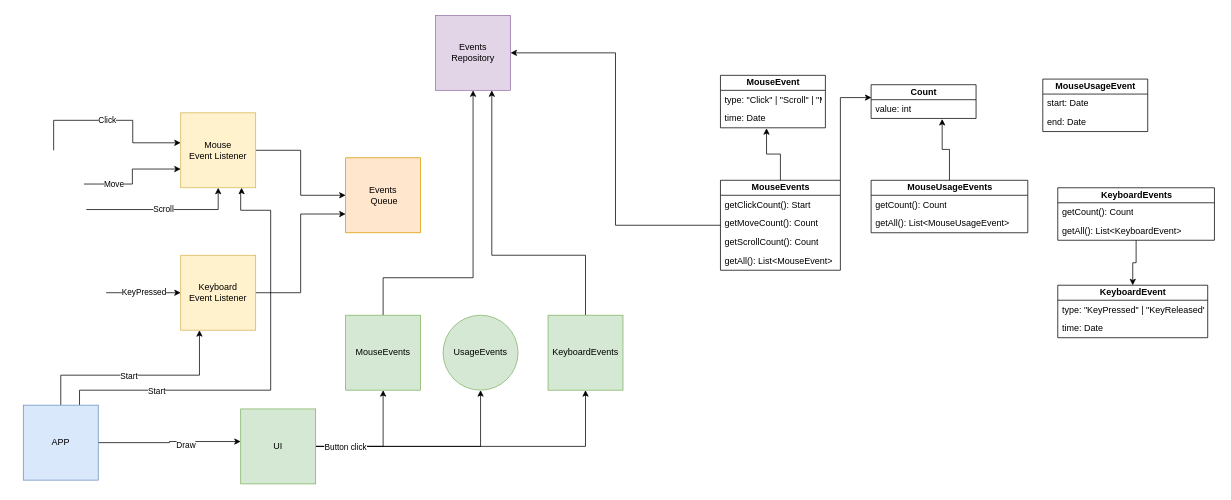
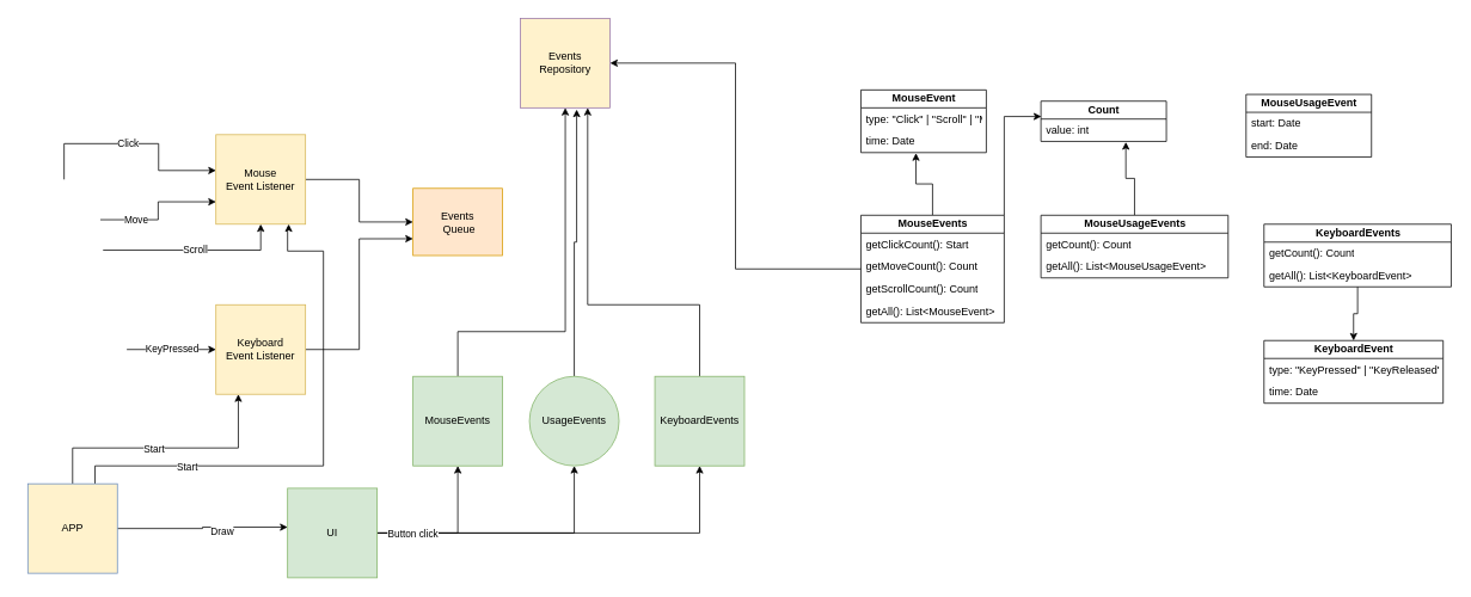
  <mxCell id="0" />
  <mxCell id="1" parent="0" />
  <mxCell id="2" style="edgeStyle=orthogonalEdgeStyle;rounded=0;orthogonalLoop=1;jettySize=auto;html=1;" edge="1" parent="1" source="7"><mxGeometry relative="1" as="geometry"><mxPoint x="240" y="190" as="targetPoint" /><Array as="points"><mxPoint x="71" y="160" /><mxPoint x="176" y="160" /><mxPoint x="176" y="190" /></Array></mxGeometry></mxCell>
  <mxCell id="3" value="Click" style="edgeLabel;html=1;align=center;verticalAlign=middle;resizable=0;points=[];" vertex="1" connectable="0" parent="2"><mxGeometry x="-0.077" y="1" relative="1" as="geometry"><mxPoint as="offset" /></mxGeometry></mxCell>
  <mxCell id="4" value="Scroll" style="edgeStyle=orthogonalEdgeStyle;rounded=0;orthogonalLoop=1;jettySize=auto;html=1;entryX=0.5;entryY=1;entryDx=0;entryDy=0;exitX=1.037;exitY=0.878;exitDx=0;exitDy=0;exitPerimeter=0;" edge="1" parent="1" source="7" target="11"><mxGeometry relative="1" as="geometry" /></mxCell>
  <mxCell id="5" style="edgeStyle=orthogonalEdgeStyle;rounded=0;orthogonalLoop=1;jettySize=auto;html=1;entryX=0;entryY=0.75;entryDx=0;entryDy=0;" edge="1" parent="1" source="7" target="11"><mxGeometry relative="1" as="geometry" /></mxCell>
  <mxCell id="6" value="Move" style="edgeLabel;html=1;align=center;verticalAlign=middle;resizable=0;points=[];" vertex="1" connectable="0" parent="5"><mxGeometry x="-0.476" y="1" relative="1" as="geometry"><mxPoint as="offset" /></mxGeometry></mxCell>
  <mxCell id="7" value="" style="shape=image;verticalLabelPosition=bottom;labelBackgroundColor=default;verticalAlign=top;aspect=fixed;imageAspect=0;image=https://img.freepik.com/free-icon/mouse-computer-with-electric-cable_318-9482.jpg?w=2000;" vertex="1" parent="1"><mxGeometry x="30" y="200" width="81" height="90" as="geometry" /></mxCell>
  <mxCell id="8" value="KeyPressed" style="edgeStyle=orthogonalEdgeStyle;rounded=0;orthogonalLoop=1;jettySize=auto;html=1;" edge="1" parent="1" source="9" target="13"><mxGeometry relative="1" as="geometry" /></mxCell>
  <mxCell id="9" value="" style="shape=image;verticalLabelPosition=bottom;labelBackgroundColor=default;verticalAlign=top;aspect=fixed;imageAspect=0;image=https://img.freepik.com/free-vector/illustration-computer-keyboard_53876-5567.jpg?w=2000;" vertex="1" parent="1"><mxGeometry x="20.5" y="330" width="120" height="120" as="geometry" /></mxCell>
  <mxCell id="10" style="edgeStyle=orthogonalEdgeStyle;rounded=0;orthogonalLoop=1;jettySize=auto;html=1;" edge="1" parent="1" source="11" target="14"><mxGeometry relative="1" as="geometry" /></mxCell>
  <mxCell id="11" value="Mouse &lt;br&gt;Event Listener" style="whiteSpace=wrap;html=1;aspect=fixed;fillColor=#fff2cc;strokeColor=#d6b656;" vertex="1" parent="1"><mxGeometry x="240" y="150" width="100" height="100" as="geometry" /></mxCell>
  <mxCell id="12" style="edgeStyle=orthogonalEdgeStyle;rounded=0;orthogonalLoop=1;jettySize=auto;html=1;entryX=0;entryY=0.75;entryDx=0;entryDy=0;" edge="1" parent="1" source="13" target="14"><mxGeometry relative="1" as="geometry" /></mxCell>
  <mxCell id="13" value="Keyboard&lt;br&gt;Event Listener" style="whiteSpace=wrap;html=1;aspect=fixed;fillColor=#fff2cc;strokeColor=#d6b656;" vertex="1" parent="1"><mxGeometry x="240" y="340" width="100" height="100" as="geometry" /></mxCell>
- <mxCell id="14" value="Events&lt;br&gt;&amp;nbsp;Queue" style="whiteSpace=wrap;html=1;aspect=fixed;fillColor=#ffe6cc;strokeColor=#d79b00;" vertex="1" parent="1"><mxGeometry x="460" y="210" width="100" height="100" as="geometry" /></mxCell>
- <mxCell id="15" value="Events&lt;br&gt;Repository" style="whiteSpace=wrap;html=1;aspect=fixed;fillColor=#e1d5e7;strokeColor=#9673a6;" vertex="1" parent="1"><mxGeometry x="580" y="20" width="100" height="100" as="geometry" /></mxCell>
+ <mxCell id="14" value="Events&lt;br&gt;&amp;nbsp;Queue" style="whiteSpace=wrap;html=1;aspect=fixed;fillColor=#ffe6cc;strokeColor=#d79b00;" vertex="1" parent="1"><mxGeometry x="460" y="210" width="100" height="75" as="geometry" /></mxCell>
+ <mxCell id="15" value="Events&lt;br&gt;Repository" style="whiteSpace=wrap;html=1;aspect=fixed;fillColor=#fff2cc;strokeColor=#9673a6;" vertex="1" parent="1"><mxGeometry x="580" y="20" width="100" height="100" as="geometry" /></mxCell>
  <mxCell id="16" style="edgeStyle=orthogonalEdgeStyle;rounded=0;orthogonalLoop=1;jettySize=auto;html=1;entryX=0.5;entryY=1;entryDx=0;entryDy=0;" edge="1" parent="1" source="20" target="29"><mxGeometry relative="1" as="geometry" /></mxCell>
  <mxCell id="17" style="edgeStyle=orthogonalEdgeStyle;rounded=0;orthogonalLoop=1;jettySize=auto;html=1;" edge="1" parent="1" source="20" target="31"><mxGeometry relative="1" as="geometry" /></mxCell>
  <mxCell id="18" style="edgeStyle=orthogonalEdgeStyle;rounded=0;orthogonalLoop=1;jettySize=auto;html=1;" edge="1" parent="1" source="20" target="33"><mxGeometry relative="1" as="geometry" /></mxCell>
  <mxCell id="19" value="Button click" style="edgeLabel;html=1;align=center;verticalAlign=middle;resizable=0;points=[];" vertex="1" connectable="0" parent="18"><mxGeometry x="-0.66" y="-4" relative="1" as="geometry"><mxPoint x="-11" y="-4" as="offset" /></mxGeometry></mxCell>
  <mxCell id="20" value="UI" style="whiteSpace=wrap;html=1;aspect=fixed;fillColor=#d5e8d4;strokeColor=#82b366;" vertex="1" parent="1"><mxGeometry x="320" y="545" width="100" height="100" as="geometry" /></mxCell>
  <mxCell id="21" style="edgeStyle=orthogonalEdgeStyle;rounded=0;orthogonalLoop=1;jettySize=auto;html=1;entryX=0.25;entryY=1;entryDx=0;entryDy=0;" edge="1" parent="1" source="27" target="13"><mxGeometry relative="1" as="geometry"><Array as="points"><mxPoint x="80" y="500" /><mxPoint x="265" y="500" /></Array></mxGeometry></mxCell>
  <mxCell id="22" value="Start" style="edgeLabel;html=1;align=center;verticalAlign=middle;resizable=0;points=[];" vertex="1" connectable="0" parent="21"><mxGeometry x="-0.2" y="-3" relative="1" as="geometry"><mxPoint x="16" y="-3" as="offset" /></mxGeometry></mxCell>
  <mxCell id="23" style="edgeStyle=orthogonalEdgeStyle;rounded=0;orthogonalLoop=1;jettySize=auto;html=1;entryX=0;entryY=0.435;entryDx=0;entryDy=0;entryPerimeter=0;" edge="1" parent="1" source="27" target="20"><mxGeometry relative="1" as="geometry" /></mxCell>
  <mxCell id="24" value="Draw" style="edgeLabel;html=1;align=center;verticalAlign=middle;resizable=0;points=[];" vertex="1" connectable="0" parent="23"><mxGeometry x="0.217" y="-4" relative="1" as="geometry"><mxPoint x="1" as="offset" /></mxGeometry></mxCell>
  <mxCell id="25" style="edgeStyle=orthogonalEdgeStyle;rounded=0;orthogonalLoop=1;jettySize=auto;html=1;exitX=0.75;exitY=0;exitDx=0;exitDy=0;entryX=0.812;entryY=1;entryDx=0;entryDy=0;entryPerimeter=0;" edge="1" parent="1" source="27" target="11"><mxGeometry relative="1" as="geometry"><mxPoint x="320" y="270" as="targetPoint" /><Array as="points"><mxPoint x="105" y="520" /><mxPoint x="360" y="520" /><mxPoint x="360" y="280" /><mxPoint x="320" y="280" /><mxPoint x="320" y="254" /><mxPoint x="321" y="254" /></Array></mxGeometry></mxCell>
  <mxCell id="26" value="Start" style="edgeLabel;html=1;align=center;verticalAlign=middle;resizable=0;points=[];" vertex="1" connectable="0" parent="25"><mxGeometry x="-0.584" relative="1" as="geometry"><mxPoint y="1" as="offset" /></mxGeometry></mxCell>
- <mxCell id="27" value="APP" style="whiteSpace=wrap;html=1;aspect=fixed;fillColor=#dae8fc;strokeColor=#6c8ebf;" vertex="1" parent="1"><mxGeometry x="30" y="540" width="100" height="100" as="geometry" /></mxCell>
+ <mxCell id="27" value="APP" style="whiteSpace=wrap;html=1;aspect=fixed;fillColor=#fff2cc;strokeColor=#6c8ebf;" vertex="1" parent="1"><mxGeometry x="30" y="540" width="100" height="100" as="geometry" /></mxCell>
  <mxCell id="28" style="edgeStyle=orthogonalEdgeStyle;rounded=0;orthogonalLoop=1;jettySize=auto;html=1;entryX=0.5;entryY=1;entryDx=0;entryDy=0;" edge="1" parent="1" source="29" target="15"><mxGeometry relative="1" as="geometry"><mxPoint x="660" y="230" as="targetPoint" /><Array as="points"><mxPoint x="510" y="370" /><mxPoint x="630" y="370" /></Array></mxGeometry></mxCell>
  <mxCell id="29" value="MouseEvents" style="whiteSpace=wrap;html=1;aspect=fixed;fillColor=#d5e8d4;strokeColor=#82b366;" vertex="1" parent="1"><mxGeometry x="460" y="420" width="100" height="100" as="geometry" /></mxCell>
  <mxCell id="30" style="edgeStyle=orthogonalEdgeStyle;rounded=0;orthogonalLoop=1;jettySize=auto;html=1;entryX=0.75;entryY=1;entryDx=0;entryDy=0;" edge="1" parent="1" source="31" target="15"><mxGeometry relative="1" as="geometry"><Array as="points"><mxPoint x="780" y="340" /><mxPoint x="655" y="340" /></Array></mxGeometry></mxCell>
  <mxCell id="31" value="KeyboardEvents" style="whiteSpace=wrap;html=1;aspect=fixed;fillColor=#d5e8d4;strokeColor=#82b366;" vertex="1" parent="1"><mxGeometry x="730" y="420" width="100" height="100" as="geometry" /></mxCell>
+ <mxCell id="32" style="edgeStyle=orthogonalEdgeStyle;rounded=0;orthogonalLoop=1;jettySize=auto;html=1;entryX=0.627;entryY=1.019;entryDx=0;entryDy=0;entryPerimeter=0;" edge="1" parent="1" source="33" target="15"><mxGeometry relative="1" as="geometry"><Array as="points"><mxPoint x="640" y="270" /><mxPoint x="643" y="270" /></Array></mxGeometry></mxCell>
  <mxCell id="33" value="UsageEvents" style="ellipse;whiteSpace=wrap;html=1;aspect=fixed;fillColor=#d5e8d4;strokeColor=#82b366;" vertex="1" parent="1"><mxGeometry x="590" y="420" width="100" height="100" as="geometry" /></mxCell>
  <mxCell id="34" style="edgeStyle=orthogonalEdgeStyle;rounded=0;orthogonalLoop=1;jettySize=auto;html=1;entryX=0.439;entryY=1.025;entryDx=0;entryDy=0;entryPerimeter=0;" edge="1" parent="1" source="37" target="44"><mxGeometry relative="1" as="geometry" /></mxCell>
  <mxCell id="35" style="edgeStyle=orthogonalEdgeStyle;rounded=0;orthogonalLoop=1;jettySize=auto;html=1;entryX=0.003;entryY=-0.113;entryDx=0;entryDy=0;entryPerimeter=0;" edge="1" parent="1" source="37" target="50"><mxGeometry relative="1" as="geometry"><Array as="points"><mxPoint x="1120" y="300" /><mxPoint x="1120" y="130" /></Array></mxGeometry></mxCell>
  <mxCell id="36" style="edgeStyle=orthogonalEdgeStyle;rounded=0;orthogonalLoop=1;jettySize=auto;html=1;entryX=1;entryY=0.5;entryDx=0;entryDy=0;" edge="1" parent="1" source="37" target="15"><mxGeometry relative="1" as="geometry" /></mxCell>
  <mxCell id="37" value="MouseEvents" style="swimlane;fontStyle=1;align=center;verticalAlign=middle;childLayout=stackLayout;horizontal=1;startSize=20;horizontalStack=0;resizeParent=1;resizeParentMax=0;resizeLast=0;collapsible=0;marginBottom=0;html=1;" vertex="1" parent="1"><mxGeometry x="960" y="240" width="160" height="120" as="geometry" /></mxCell>
  <mxCell id="38" value="getClickCount(): Start&lt;br&gt;" style="text;html=1;strokeColor=none;fillColor=none;align=left;verticalAlign=middle;spacingLeft=4;spacingRight=4;overflow=hidden;rotatable=0;points=[[0,0.5],[1,0.5]];portConstraint=eastwest;" vertex="1" parent="37"><mxGeometry y="20" width="160" height="25" as="geometry" /></mxCell>
  <mxCell id="39" value="getMoveCount(): Count" style="text;html=1;strokeColor=none;fillColor=none;align=left;verticalAlign=middle;spacingLeft=4;spacingRight=4;overflow=hidden;rotatable=0;points=[[0,0.5],[1,0.5]];portConstraint=eastwest;" vertex="1" parent="37"><mxGeometry y="45" width="160" height="25" as="geometry" /></mxCell>
  <mxCell id="40" value="getScrollCount(): Count" style="text;html=1;strokeColor=none;fillColor=none;align=left;verticalAlign=middle;spacingLeft=4;spacingRight=4;overflow=hidden;rotatable=0;points=[[0,0.5],[1,0.5]];portConstraint=eastwest;" vertex="1" parent="37"><mxGeometry y="70" width="160" height="25" as="geometry" /></mxCell>
  <mxCell id="41" value="getAll(): List&amp;lt;MouseEvent&amp;gt;" style="text;html=1;strokeColor=none;fillColor=none;align=left;verticalAlign=middle;spacingLeft=4;spacingRight=4;overflow=hidden;rotatable=0;points=[[0,0.5],[1,0.5]];portConstraint=eastwest;" vertex="1" parent="37"><mxGeometry y="95" width="160" height="25" as="geometry" /></mxCell>
  <mxCell id="42" value="MouseEvent" style="swimlane;fontStyle=1;align=center;verticalAlign=middle;childLayout=stackLayout;horizontal=1;startSize=20;horizontalStack=0;resizeParent=1;resizeParentMax=0;resizeLast=0;collapsible=0;marginBottom=0;html=1;" vertex="1" parent="1"><mxGeometry x="960" y="100" width="140" height="70" as="geometry" /></mxCell>
  <mxCell id="43" value="type: &quot;Click&quot; | &quot;Scroll&quot; | &quot;Move&quot;" style="text;html=1;strokeColor=none;fillColor=none;align=left;verticalAlign=middle;spacingLeft=4;spacingRight=4;overflow=hidden;rotatable=0;points=[[0,0.5],[1,0.5]];portConstraint=eastwest;" vertex="1" parent="42"><mxGeometry y="20" width="140" height="25" as="geometry" /></mxCell>
  <mxCell id="44" value="time: Date" style="text;html=1;strokeColor=none;fillColor=none;align=left;verticalAlign=middle;spacingLeft=4;spacingRight=4;overflow=hidden;rotatable=0;points=[[0,0.5],[1,0.5]];portConstraint=eastwest;" vertex="1" parent="42"><mxGeometry y="45" width="140" height="25" as="geometry" /></mxCell>
  <mxCell id="45" style="edgeStyle=orthogonalEdgeStyle;rounded=0;orthogonalLoop=1;jettySize=auto;html=1;entryX=0.677;entryY=1.03;entryDx=0;entryDy=0;entryPerimeter=0;" edge="1" parent="1" source="46" target="50"><mxGeometry relative="1" as="geometry" /></mxCell>
  <mxCell id="46" value="MouseUsageEvents" style="swimlane;fontStyle=1;align=center;verticalAlign=middle;childLayout=stackLayout;horizontal=1;startSize=20;horizontalStack=0;resizeParent=1;resizeParentMax=0;resizeLast=0;collapsible=0;marginBottom=0;html=1;" vertex="1" parent="1"><mxGeometry x="1161" y="240" width="209" height="70" as="geometry" /></mxCell>
  <mxCell id="47" value="getCount(): Count" style="text;html=1;strokeColor=none;fillColor=none;align=left;verticalAlign=middle;spacingLeft=4;spacingRight=4;overflow=hidden;rotatable=0;points=[[0,0.5],[1,0.5]];portConstraint=eastwest;" vertex="1" parent="46"><mxGeometry y="20" width="209" height="25" as="geometry" /></mxCell>
  <mxCell id="48" value="getAll(): List&amp;lt;MouseUsageEvent&amp;gt;" style="text;html=1;strokeColor=none;fillColor=none;align=left;verticalAlign=middle;spacingLeft=4;spacingRight=4;overflow=hidden;rotatable=0;points=[[0,0.5],[1,0.5]];portConstraint=eastwest;" vertex="1" parent="46"><mxGeometry y="45" width="209" height="25" as="geometry" /></mxCell>
  <mxCell id="49" value="Count" style="swimlane;fontStyle=1;align=center;verticalAlign=middle;childLayout=stackLayout;horizontal=1;startSize=20;horizontalStack=0;resizeParent=1;resizeParentMax=0;resizeLast=0;collapsible=0;marginBottom=0;html=1;" vertex="1" parent="1"><mxGeometry x="1161" y="112.5" width="140" height="45" as="geometry" /></mxCell>
  <mxCell id="50" value="value: int" style="text;html=1;strokeColor=none;fillColor=none;align=left;verticalAlign=middle;spacingLeft=4;spacingRight=4;overflow=hidden;rotatable=0;points=[[0,0.5],[1,0.5]];portConstraint=eastwest;" vertex="1" parent="49"><mxGeometry y="20" width="140" height="25" as="geometry" /></mxCell>
  <mxCell id="51" value="MouseUsageEvent" style="swimlane;fontStyle=1;align=center;verticalAlign=middle;childLayout=stackLayout;horizontal=1;startSize=20;horizontalStack=0;resizeParent=1;resizeParentMax=0;resizeLast=0;collapsible=0;marginBottom=0;html=1;" vertex="1" parent="1"><mxGeometry x="1390" y="105" width="140" height="70" as="geometry" /></mxCell>
  <mxCell id="52" value="start: Date" style="text;html=1;strokeColor=none;fillColor=none;align=left;verticalAlign=middle;spacingLeft=4;spacingRight=4;overflow=hidden;rotatable=0;points=[[0,0.5],[1,0.5]];portConstraint=eastwest;" vertex="1" parent="51"><mxGeometry y="20" width="140" height="25" as="geometry" /></mxCell>
  <mxCell id="53" value="end: Date" style="text;html=1;strokeColor=none;fillColor=none;align=left;verticalAlign=middle;spacingLeft=4;spacingRight=4;overflow=hidden;rotatable=0;points=[[0,0.5],[1,0.5]];portConstraint=eastwest;" vertex="1" parent="51"><mxGeometry y="45" width="140" height="25" as="geometry" /></mxCell>
  <mxCell id="54" style="edgeStyle=orthogonalEdgeStyle;rounded=0;orthogonalLoop=1;jettySize=auto;html=1;entryX=0.5;entryY=0;entryDx=0;entryDy=0;" edge="1" parent="1" source="55" target="58"><mxGeometry relative="1" as="geometry" /></mxCell>
  <mxCell id="55" value="KeyboardEvents" style="swimlane;fontStyle=1;align=center;verticalAlign=middle;childLayout=stackLayout;horizontal=1;startSize=20;horizontalStack=0;resizeParent=1;resizeParentMax=0;resizeLast=0;collapsible=0;marginBottom=0;html=1;" vertex="1" parent="1"><mxGeometry x="1410" y="250" width="209" height="70" as="geometry" /></mxCell>
  <mxCell id="56" value="getCount(): Count" style="text;html=1;strokeColor=none;fillColor=none;align=left;verticalAlign=middle;spacingLeft=4;spacingRight=4;overflow=hidden;rotatable=0;points=[[0,0.5],[1,0.5]];portConstraint=eastwest;" vertex="1" parent="55"><mxGeometry y="20" width="209" height="25" as="geometry" /></mxCell>
  <mxCell id="57" value="getAll(): List&amp;lt;KeyboardEvent&amp;gt;" style="text;html=1;strokeColor=none;fillColor=none;align=left;verticalAlign=middle;spacingLeft=4;spacingRight=4;overflow=hidden;rotatable=0;points=[[0,0.5],[1,0.5]];portConstraint=eastwest;" vertex="1" parent="55"><mxGeometry y="45" width="209" height="25" as="geometry" /></mxCell>
  <mxCell id="58" value="KeyboardEvent" style="swimlane;fontStyle=1;align=center;verticalAlign=middle;childLayout=stackLayout;horizontal=1;startSize=20;horizontalStack=0;resizeParent=1;resizeParentMax=0;resizeLast=0;collapsible=0;marginBottom=0;html=1;" vertex="1" parent="1"><mxGeometry x="1410" y="380" width="200" height="70" as="geometry" /></mxCell>
  <mxCell id="59" value="type: &quot;KeyPressed&quot; | &quot;KeyReleased&quot;" style="text;html=1;strokeColor=none;fillColor=none;align=left;verticalAlign=middle;spacingLeft=4;spacingRight=4;overflow=hidden;rotatable=0;points=[[0,0.5],[1,0.5]];portConstraint=eastwest;" vertex="1" parent="58"><mxGeometry y="20" width="200" height="25" as="geometry" /></mxCell>
  <mxCell id="60" value="time: Date" style="text;html=1;strokeColor=none;fillColor=none;align=left;verticalAlign=middle;spacingLeft=4;spacingRight=4;overflow=hidden;rotatable=0;points=[[0,0.5],[1,0.5]];portConstraint=eastwest;" vertex="1" parent="58"><mxGeometry y="45" width="200" height="25" as="geometry" /></mxCell>
